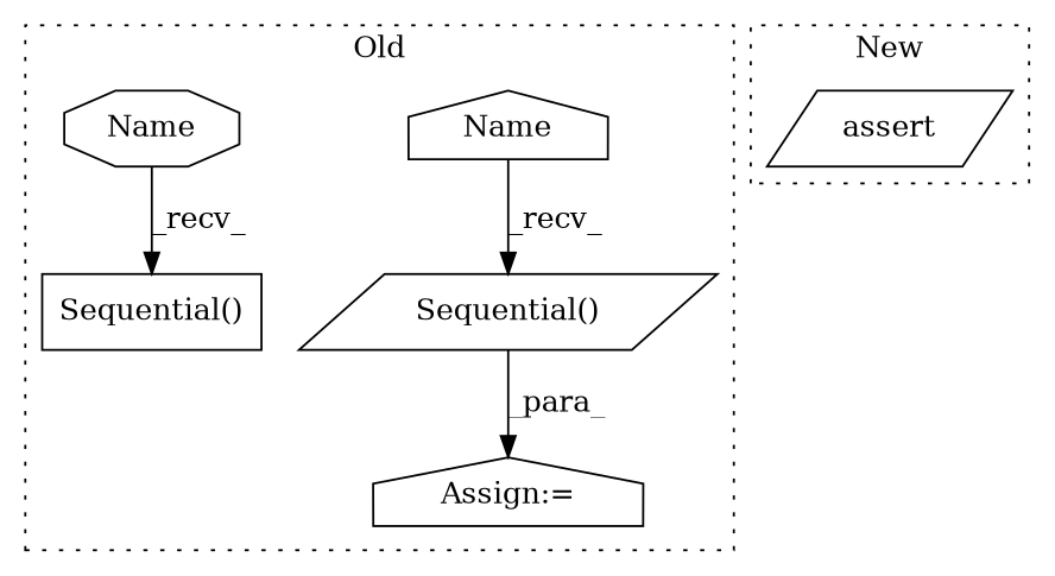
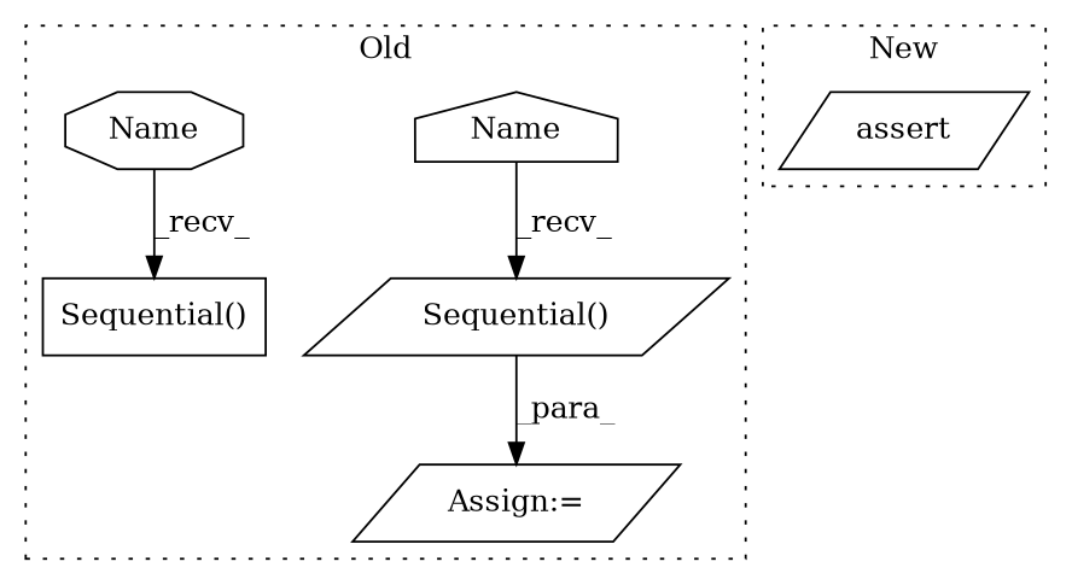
  digraph {
    node [a=75 l="27,10" shape=parallelogram]
    n1 [label="Sequential()" s="2719,2870"]
-   n2 [a=68 l=3 label="Assign:=" s=2716 shape=house]
+   n2 [a=68 l=3 label="Assign:=" s=2716]
    n3 [label="Sequential()" s="2902,3053" shape=box]
    n4 [a=87 l=2 label=Name s=2719 shape=house]
    n5 [a=87 l=2 label=Name s=2902 shape=octagon]
    n6 [a=65 l=7 label=assert s=2961]
    subgraph cluster_1 {
      label=Old
      style=dotted
      n1
      n2
      n3
      n4
      n5
    }
    subgraph cluster_2 {
      label=New
      style=dotted
      n6
    }
    n1 -> n2 [label=_para_]
    n4 -> n1 [label=_recv_]
    n5 -> n3 [label=_recv_]
  }
